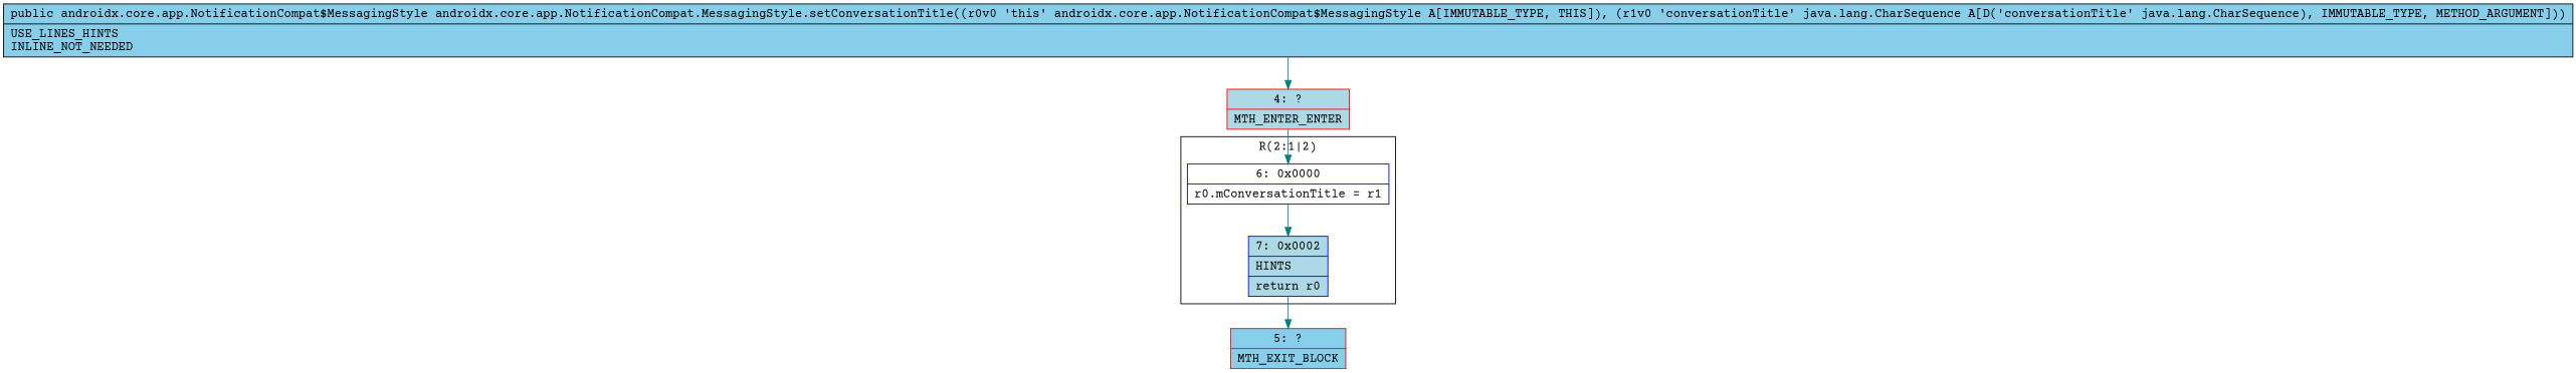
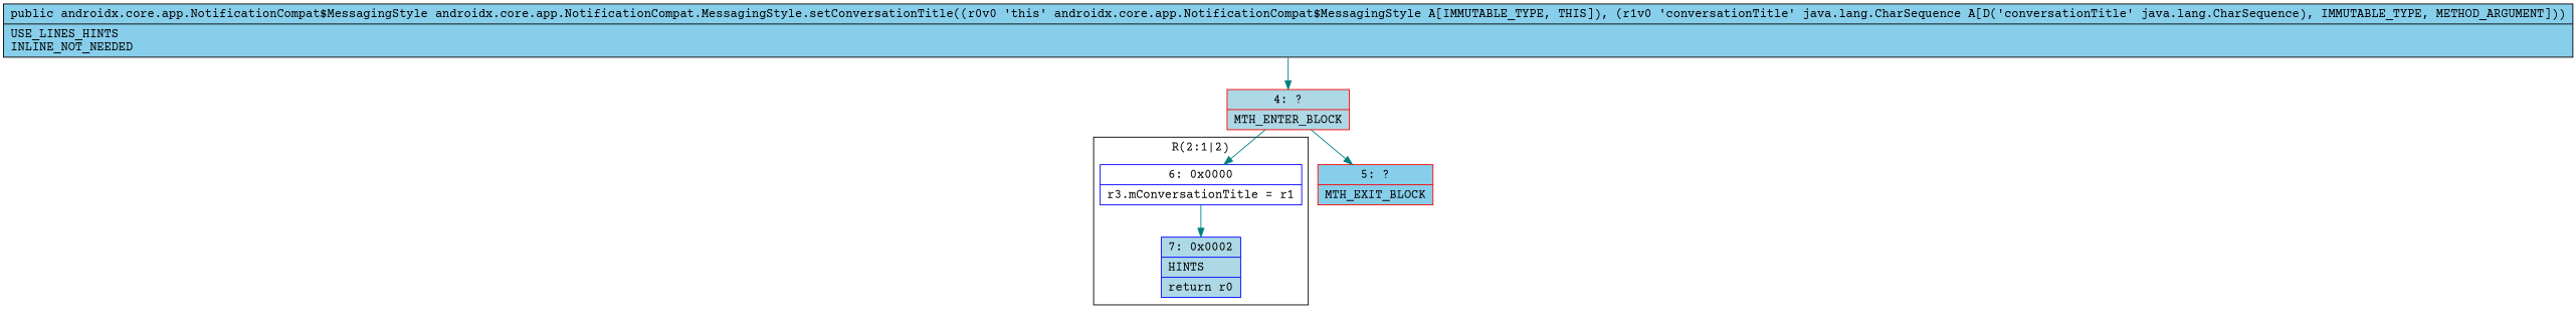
  digraph {
    fontname="Courier Prime"
    node [color=blue fillcolor=lightblue fontname="Courier Prime" shape=record style=filled]
    edge [color=teal fontname="Courier Prime"]
-   n1 [fillcolor=white label="{6\:\ 0x0000|r0.mConversationTitle = r1\l}"]
+   n1 [fillcolor=white label="{6\:\ 0x0000|r3.mConversationTitle = r1\l}"]
    n2 [label="{7\:\ 0x0002|HINTS\l|return r0\l}"]
    n3 [color=red fillcolor=skyblue label="{5\:\ ?|MTH_EXIT_BLOCK\l}"]
-   n4 [color=red label="{4\:\ ?|MTH_ENTER_ENTER\l}"]
+   n4 [color=red label="{4\:\ ?|MTH_ENTER_BLOCK\l}"]
    n5 [fillcolor=skyblue label="{public androidx.core.app.NotificationCompat$MessagingStyle androidx.core.app.NotificationCompat.MessagingStyle.setConversationTitle((r0v0 'this' androidx.core.app.NotificationCompat$MessagingStyle A[IMMUTABLE_TYPE, THIS]), (r1v0 'conversationTitle' java.lang.CharSequence A[D('conversationTitle' java.lang.CharSequence), IMMUTABLE_TYPE, METHOD_ARGUMENT]))  | USE_LINES_HINTS\lINLINE_NOT_NEEDED\l}" color=""]
    subgraph cluster_1 {
      label="R(2:1|2)"
      n1
      n2
    }
    n1 -> n2
-   n2 -> n3
+   n4 -> n3
    n4 -> n1
    n5 -> n4
  }
